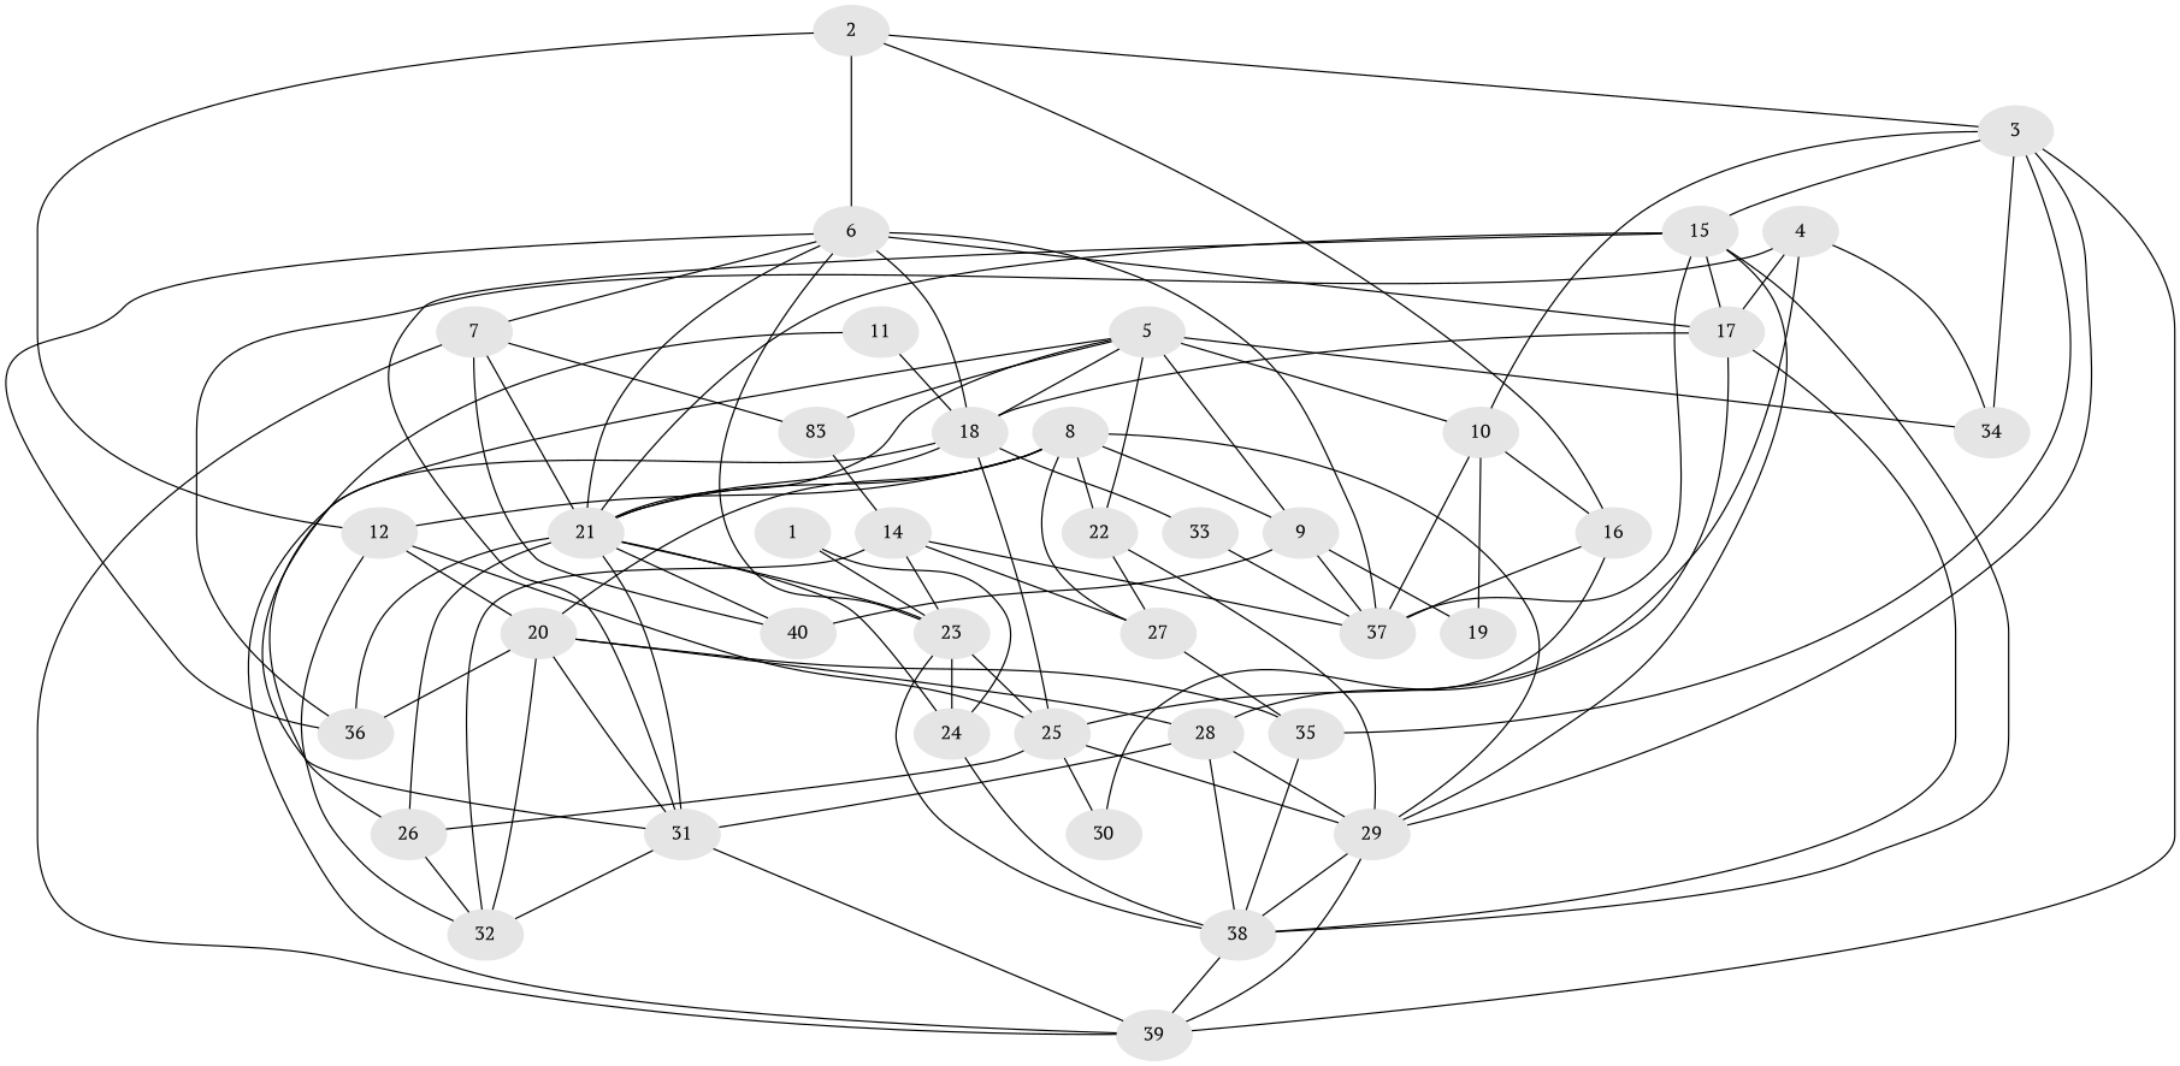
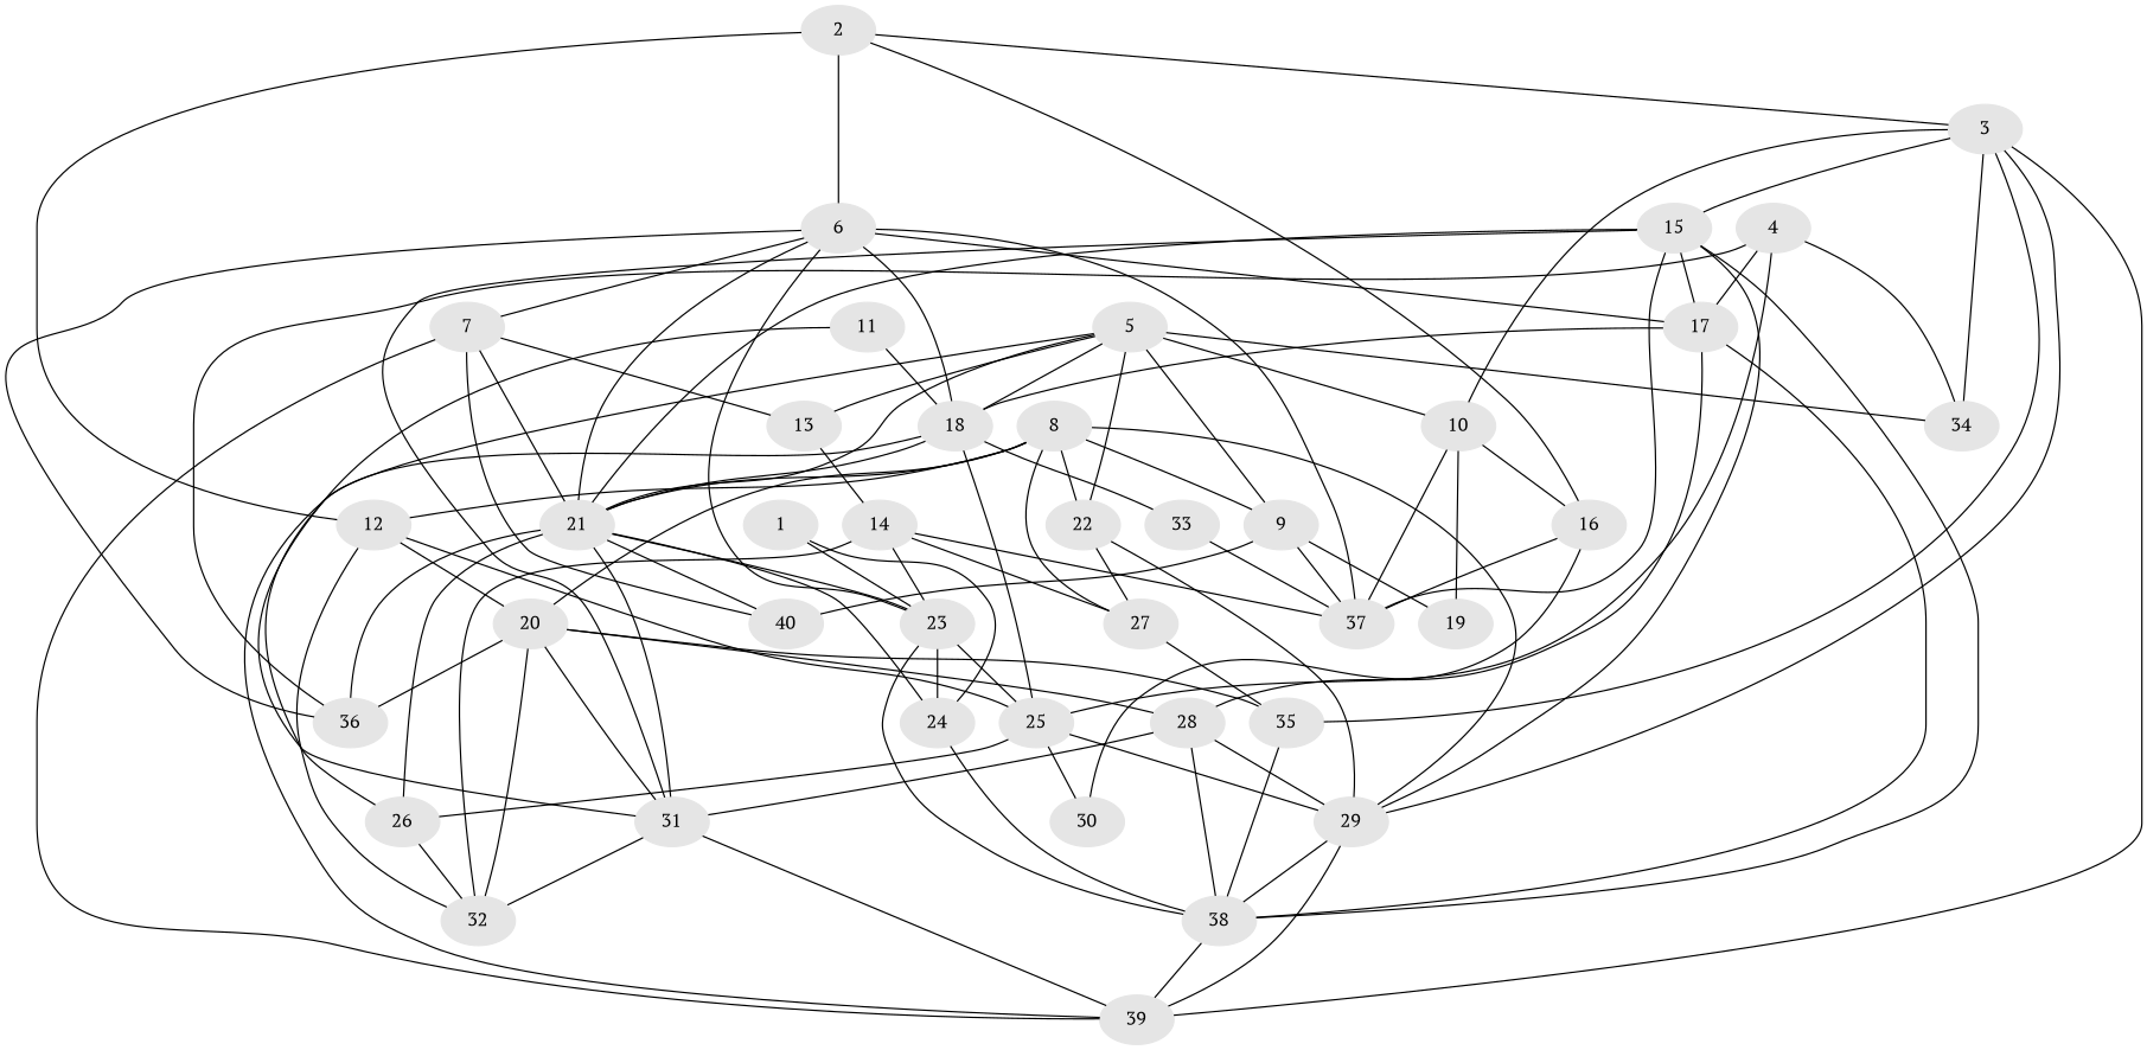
  graph {
    fontname="PT Serif"
    node [color=gray90 fontname="PT Serif" style=filled]
    edge [fontname="PT Serif" weight=1.0]
    1
    23
    24
    25
    38
    2
    3
    6
    12
    16
    10
    15
    29
    34
    35
    39
    17
    36
    21
    7
    18
    37
    20
    32
    30
    19
    31
    4
    28
    26
    5
    9
-   13 [label=83]
+   13
    22
    40
    14
    27
    33
    8
    11
    1 -- 23
    1 -- 24
    23 -- 24
    23 -- 25
    23 -- 38
    24 -- 38
    25 -- 29
    25 -- 30
    25 -- 26
    38 -- 39
    2 -- 3
    2 -- 6 [weight=2.0]
    2 -- 12
    2 -- 16
    3 -- 10 [weight=2.0]
    3 -- 15
    3 -- 29
    3 -- 34 [weight=2.0]
    3 -- 35
    3 -- 39
    6 -- 23
    6 -- 17
    6 -- 36
    6 -- 21 [weight=2.0]
    6 -- 7
    6 -- 18
    6 -- 37 [weight=2.0]
    12 -- 25
    12 -- 20
    12 -- 32
    16 -- 37
    16 -- 30
    10 -- 16
    10 -- 37
    10 -- 19 [weight=2.0]
    15 -- 38
    15 -- 29
    15 -- 17
    15 -- 21
    15 -- 37
    15 -- 31
    29 -- 38
    29 -- 39
    35 -- 38
    17 -- 38
    17 -- 18
    17 -- 28
    21 -- 23
    21 -- 24
    21 -- 36
    21 -- 31 [weight=2.0]
    21 -- 26
    21 -- 40 [weight=3.0]
    7 -- 39
    7 -- 21 [weight=2.0]
    7 -- 13 [weight=2.0]
    7 -- 40
    18 -- 25
    18 -- 39
    18 -- 21
    18 -- 33
    20 -- 35 [weight=2.0]
    20 -- 36
    20 -- 32
    20 -- 31
    20 -- 28
    31 -- 39
    31 -- 32
    4 -- 25
    4 -- 34
    4 -- 17
    4 -- 36 [weight=2.0]
    28 -- 38
    28 -- 29
    28 -- 31
    26 -- 32
    5 -- 10
    5 -- 34
    5 -- 21
    5 -- 18
    5 -- 26
    5 -- 9 [weight=2.0]
    5 -- 13
    5 -- 22
    9 -- 37
    9 -- 19
    9 -- 40
    13 -- 14
    22 -- 29
    22 -- 27
    14 -- 23
    14 -- 37
    14 -- 32
    14 -- 27
    27 -- 35
    33 -- 37
    8 -- 12
    8 -- 29
    8 -- 21
    8 -- 20
    8 -- 9
    8 -- 22
    8 -- 27
    11 -- 18
    11 -- 31
  }
